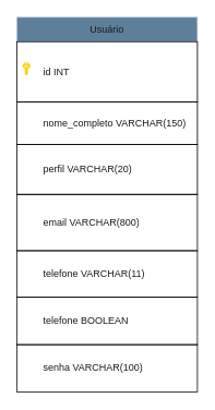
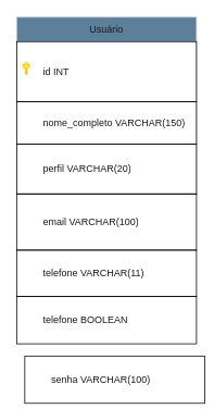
  <mxCell id="0" />
  <mxCell id="1" parent="0" />
  <mxCell id="2" value="Usuário" style="swimlane;fontStyle=0;childLayout=stackLayout;horizontal=1;startSize=30;horizontalStack=0;resizeParent=1;resizeParentMax=0;resizeLast=0;collapsible=1;marginBottom=0;whiteSpace=wrap;html=1;strokeColor=#D0CEE2;fontColor=#1A1A1A;fillColor=#5D7F99;perimeterSpacing=2;" vertex="1" parent="1"><mxGeometry x="20" y="20" width="221" height="217" as="geometry"><mxRectangle x="142" y="202" width="76" height="30" as="alternateBounds" /></mxGeometry></mxCell>
  <mxCell id="3" value="&lt;span style=&quot;white-space: pre;&quot;&gt;&#09;&lt;/span&gt;id INT&amp;nbsp;" style="text;strokeColor=#000000;fillColor=none;align=left;verticalAlign=middle;spacingLeft=4;spacingRight=4;overflow=hidden;points=[[0,0.5],[1,0.5]];portConstraint=eastwest;rotatable=0;whiteSpace=wrap;html=1;fontColor=#1A1A1A;" vertex="1" parent="2"><mxGeometry y="30" width="221" height="74" as="geometry" /></mxCell>
  <mxCell id="4" value="&lt;span style=&quot;white-space: pre;&quot;&gt;&#09;&lt;/span&gt;nome_completo VARCHAR(150)" style="text;strokeColor=#000000;fillColor=none;align=left;verticalAlign=middle;spacingLeft=4;spacingRight=4;overflow=hidden;points=[[0,0.5],[1,0.5]];portConstraint=eastwest;rotatable=0;whiteSpace=wrap;html=1;fontColor=#1A1A1A;" vertex="1" parent="2"><mxGeometry y="104" width="221" height="52" as="geometry" /></mxCell>
  <mxCell id="5" value="&lt;span style=&quot;white-space: pre;&quot;&gt;&#09;&lt;/span&gt;perfil VARCHAR(20)" style="text;strokeColor=#000000;fillColor=none;align=left;verticalAlign=middle;spacingLeft=4;spacingRight=4;overflow=hidden;points=[[0,0.5],[1,0.5]];portConstraint=eastwest;rotatable=0;whiteSpace=wrap;html=1;fontColor=#1A1A1A;" vertex="1" parent="2"><mxGeometry y="156" width="221" height="61" as="geometry" /></mxCell>
- <mxCell id="6" value="&lt;span style=&quot;white-space: pre;&quot;&gt;&#09;&lt;/span&gt;email VARCHAR(800)" style="text;strokeColor=#000000;fillColor=none;align=left;verticalAlign=middle;spacingLeft=4;spacingRight=4;overflow=hidden;points=[[0,0.5],[1,0.5]];portConstraint=eastwest;rotatable=0;whiteSpace=wrap;html=1;fontColor=#1A1A1A;" vertex="1" parent="1"><mxGeometry x="20" y="237" width="221" height="69" as="geometry" /></mxCell>
+ <mxCell id="6" value="&lt;span style=&quot;white-space: pre;&quot;&gt;&#09;&lt;/span&gt;email VARCHAR(100)" style="text;strokeColor=#000000;fillColor=none;align=left;verticalAlign=middle;spacingLeft=4;spacingRight=4;overflow=hidden;points=[[0,0.5],[1,0.5]];portConstraint=eastwest;rotatable=0;whiteSpace=wrap;html=1;fontColor=#1A1A1A;" vertex="1" parent="1"><mxGeometry x="20" y="237" width="221" height="69" as="geometry" /></mxCell>
  <mxCell id="7" value="&lt;span style=&quot;white-space: pre;&quot;&gt;&#09;&lt;/span&gt;telefone VARCHAR(11)" style="text;strokeColor=#000000;fillColor=none;align=left;verticalAlign=middle;spacingLeft=4;spacingRight=4;overflow=hidden;points=[[0,0.5],[1,0.5]];portConstraint=eastwest;rotatable=0;whiteSpace=wrap;html=1;fontColor=#1A1A1A;" vertex="1" parent="1"><mxGeometry x="20" y="306" width="221" height="57" as="geometry" /></mxCell>
  <mxCell id="8" value="&lt;span style=&quot;white-space: pre;&quot;&gt;&#09;&lt;/span&gt;telefone BOOLEAN" style="text;strokeColor=#000000;fillColor=none;align=left;verticalAlign=middle;spacingLeft=4;spacingRight=4;overflow=hidden;points=[[0,0.5],[1,0.5]];portConstraint=eastwest;rotatable=0;whiteSpace=wrap;html=1;fontColor=#1A1A1A;" vertex="1" parent="1"><mxGeometry x="20" y="363" width="221" height="58" as="geometry" /></mxCell>
  <mxCell id="9" value="" style="image;sketch=0;aspect=fixed;html=1;points=[];align=center;fontSize=12;image=img/lib/mscae/Key.svg;strokeColor=#D0CEE2;fontColor=#1A1A1A;fillColor=#5D7F99;" vertex="1" parent="1"><mxGeometry x="27" y="75" width="10.5" height="16.94" as="geometry" /></mxCell>
- <mxCell id="10" value="&lt;span style=&quot;white-space: pre;&quot;&gt;&#09;&lt;/span&gt;senha VARCHAR(100)" style="text;strokeColor=#000000;fillColor=none;align=left;verticalAlign=middle;spacingLeft=4;spacingRight=4;overflow=hidden;points=[[0,0.5],[1,0.5]];portConstraint=eastwest;rotatable=0;whiteSpace=wrap;html=1;fontColor=#1A1A1A;" vertex="1" parent="1"><mxGeometry x="20" y="421" width="221" height="58" as="geometry" /></mxCell>
+ <mxCell id="10" value="&lt;span style=&quot;white-space: pre;&quot;&gt;&#09;&lt;/span&gt;senha VARCHAR(100)" style="text;strokeColor=#000000;fillColor=none;align=left;verticalAlign=middle;spacingLeft=4;spacingRight=4;overflow=hidden;points=[[0,0.5],[1,0.5]];portConstraint=eastwest;rotatable=0;whiteSpace=wrap;html=1;fontColor=#1A1A1A;" vertex="1" parent="1"><mxGeometry x="30" y="436" width="221" height="58" as="geometry" /></mxCell>
